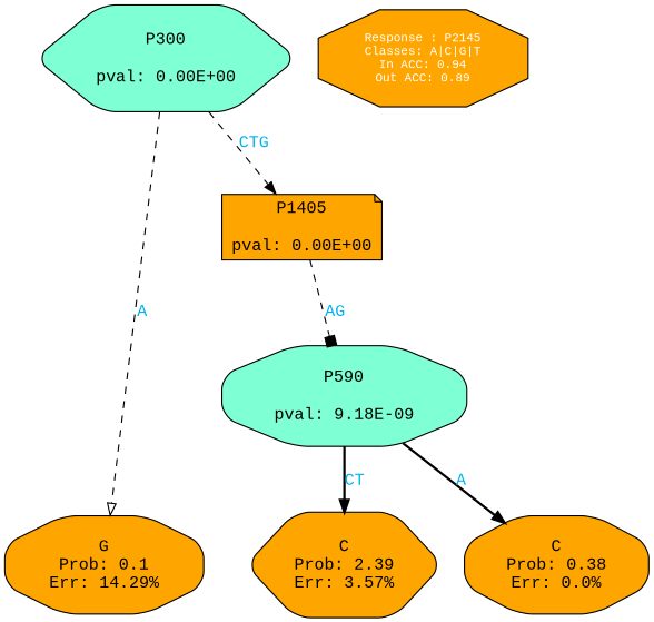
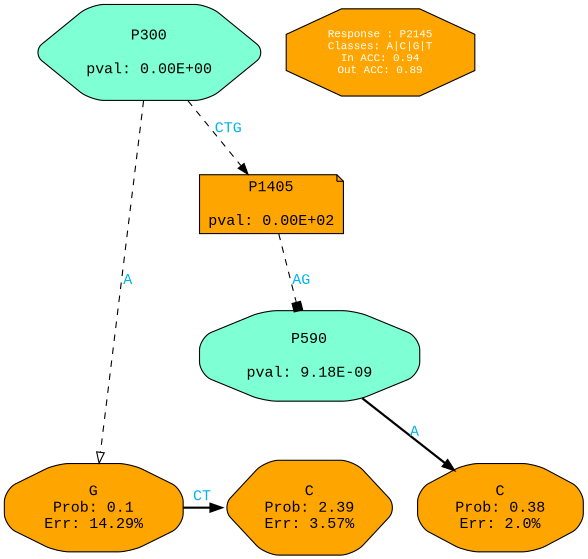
  digraph {
    fontname="Liberation Mono"
    ranksep=equally
    splines=polylines
    node [color=black fillcolor=orange fontname="Liberation Mono" shape=octagon style="filled, rounded"]
    edge [arrowhead=normal fontcolor=deepskyblue2 fontname="Liberation Mono" style=dashed]
    n1 [label="G\nProb: 0.1\nErr: 14.29%"]
-   n2 [label="C\nProb: 0.38\nErr: 0.0%"]
+   n2 [label="C\nProb: 0.38\nErr: 2.0%"]
    n3 [label="C\nProb: 2.39\nErr: 3.57%" shape=hexagon]
    n4 [align=left fontcolor=white fontsize=10 label="Response : P2145\nClasses: A|C|G|T\nIn ACC: 0.94\nOut ACC: 0.89\n" style=filled]
    n5 [fillcolor=aquamarine label="P300\n\npval: 0.00E+00" shape=hexagon]
-   n6 [label="P1405\n\npval: 0.00E+00" shape=note]
+   n6 [label="P1405\n\npval: 0.00E+02" shape=note]
    n7 [fillcolor=aquamarine label="P590\n\npval: 9.18E-09"]
    subgraph sub_1 {
      rank=same
      n1
      n2
      n3
    }
    subgraph sub_2 {
      rank=same
      n4
      n5
    }
    n5 -> n1 [arrowhead=onormal label=A]
    n5 -> n6 [label=CTG]
    n6 -> n7 [arrowhead=box label=AG]
    n7 -> n2 [label=A style=bold]
-   n7 -> n3 [label=CT style=bold]
+   n1 -> n3 [label=CT style=bold]
  }
